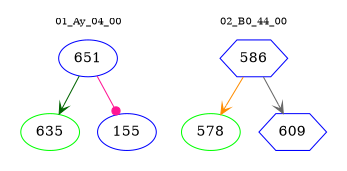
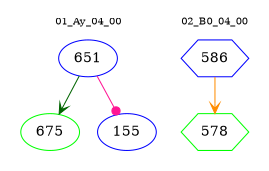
  digraph {
    node [color=blue shape=ellipse]
    edge [arrowhead=vee]
    n1 [label=651]
-   n2 [color=green label=635]
+   n2 [color=green label=675]
    n3 [label=155]
    n4 [label=586 shape=hexagon]
-   n5 [color=green label=578]
-   n6 [label=609 shape=hexagon]
+   n5 [color=green label=578 shape=hexagon]
    subgraph cluster_1 {
      color=white
      fontsize=10
      label="01_Ay_04_00"
      n1
      n2
      n3
    }
    subgraph cluster_2 {
      color=white
      fontsize=10
-     label="02_B0_44_00"
+     label="02_B0_04_00"
      n4
      n5
-     n6
    }
    n1 -> n2 [color=darkgreen]
    n1 -> n3 [arrowhead=dot color=deeppink]
    n4 -> n5 [color=darkorange]
-   n4 -> n6 [color=gray40]
  }
